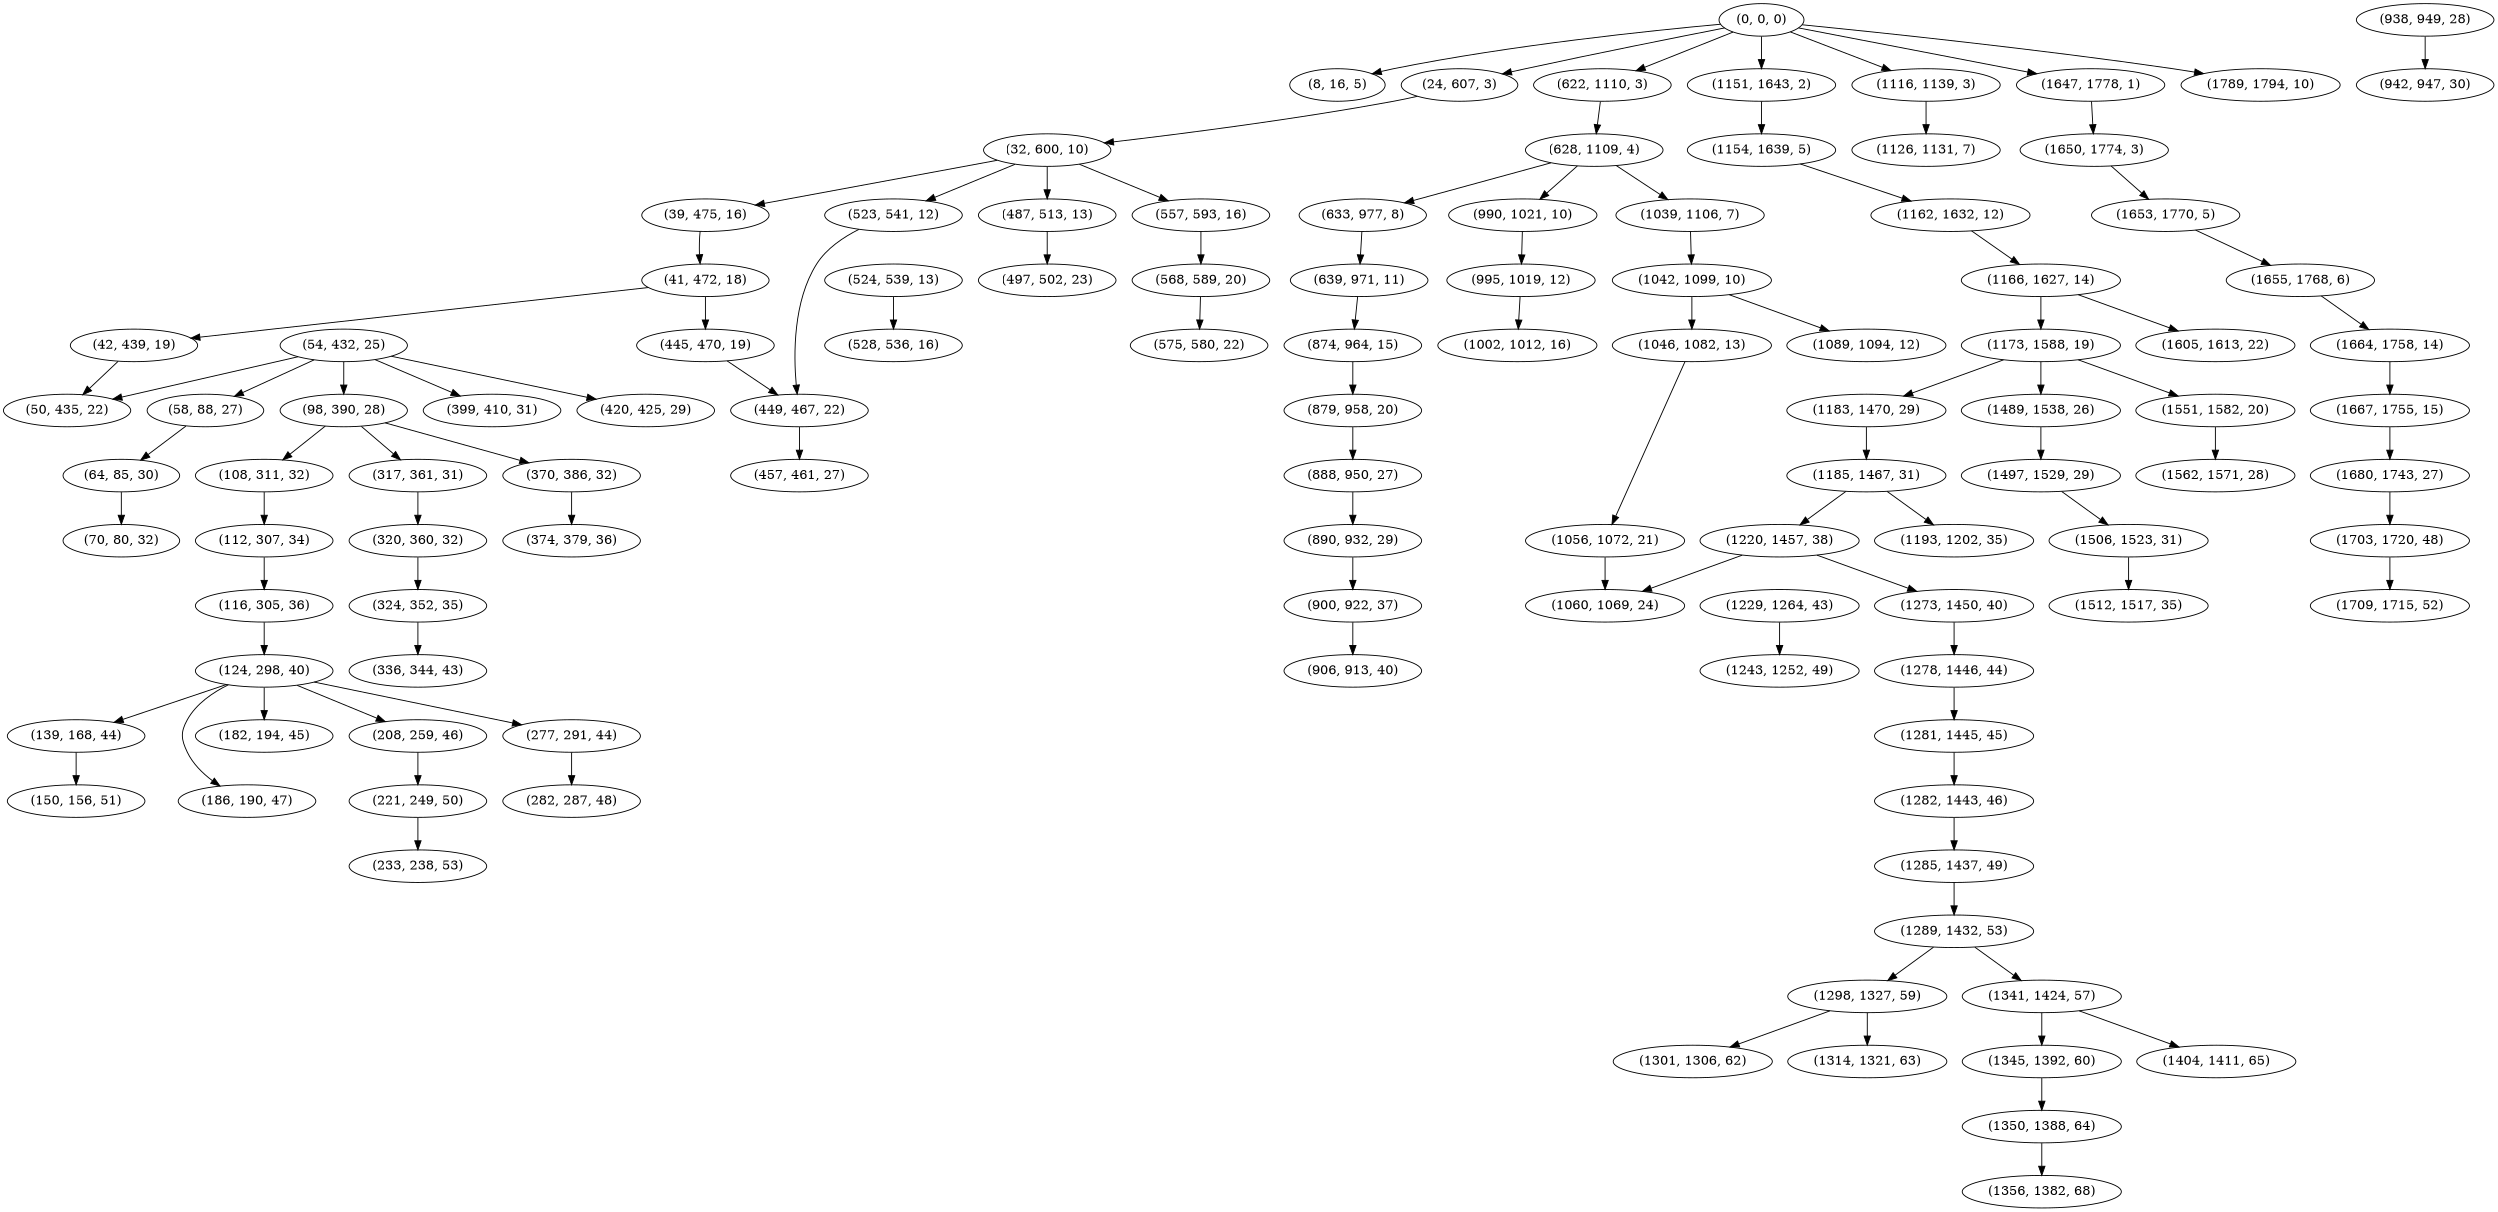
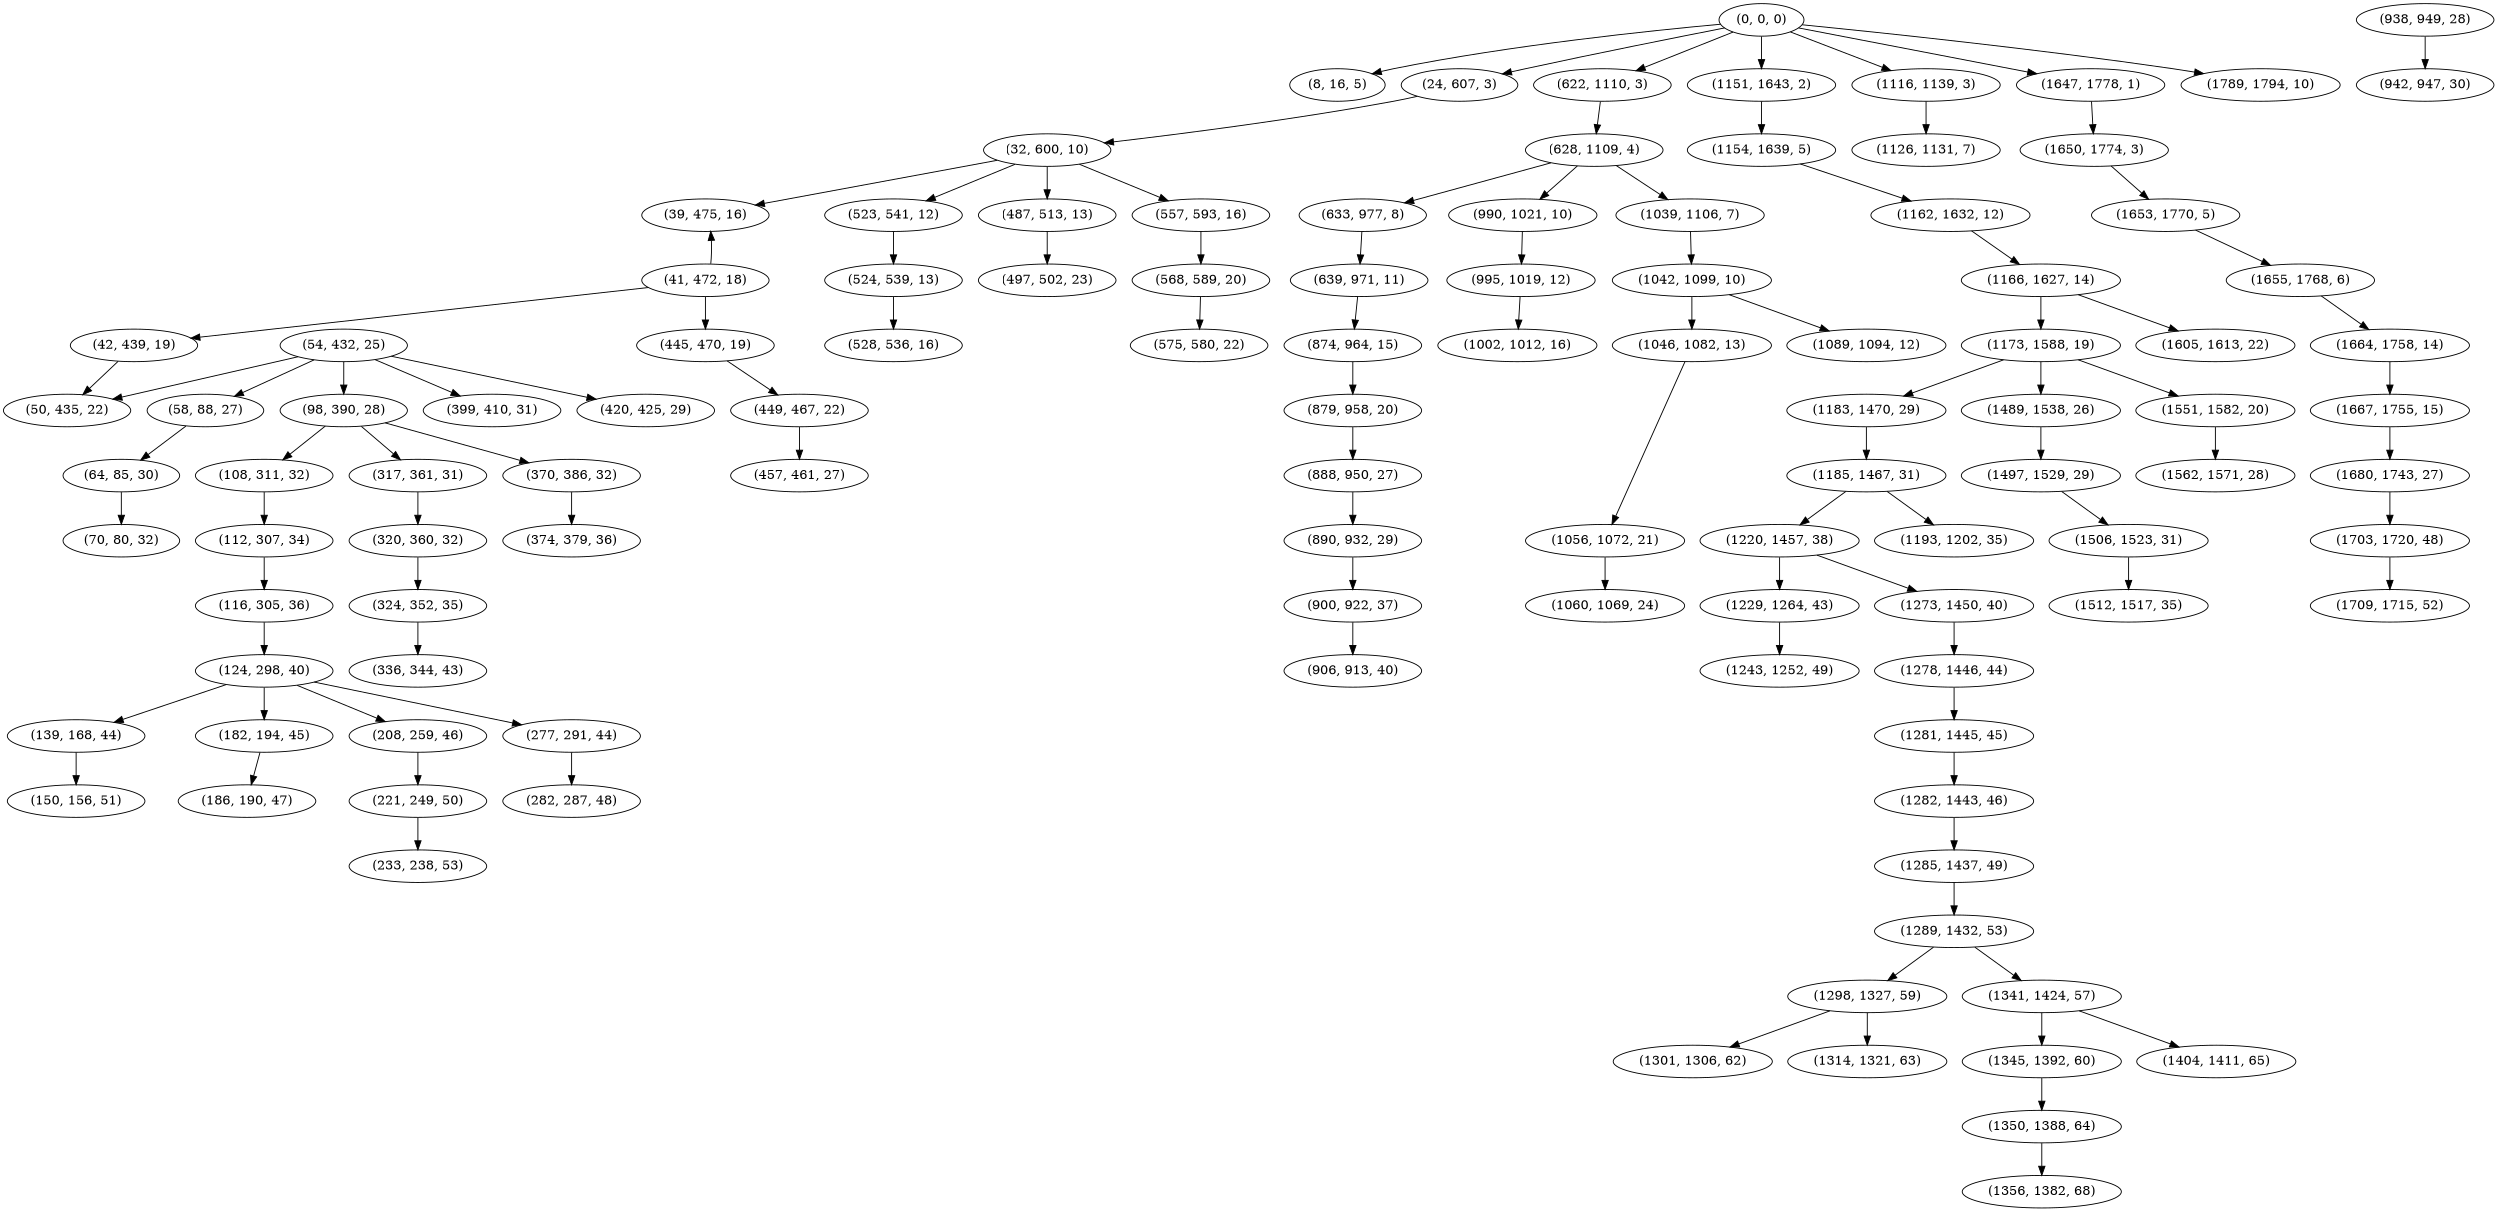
  digraph {
    "(0, 0, 0)"
    "(8, 16, 5)"
    "(24, 607, 3)"
    "(622, 1110, 3)"
    "(1116, 1139, 3)"
    "(1151, 1643, 2)"
    "(1647, 1778, 1)"
    "(1789, 1794, 10)"
    "(32, 600, 10)"
    "(628, 1109, 4)"
    "(1126, 1131, 7)"
    "(1154, 1639, 5)"
    "(1650, 1774, 3)"
    "(39, 475, 16)"
    "(487, 513, 13)"
    "(523, 541, 12)"
    "(557, 593, 16)"
    "(41, 472, 18)"
    "(497, 502, 23)"
    "(524, 539, 13)"
    "(568, 589, 20)"
    "(42, 439, 19)"
    "(445, 470, 19)"
    "(50, 435, 22)"
    "(449, 467, 22)"
    "(54, 432, 25)"
    "(58, 88, 27)"
    "(98, 390, 28)"
    "(399, 410, 31)"
    "(420, 425, 29)"
    "(64, 85, 30)"
    "(108, 311, 32)"
    "(317, 361, 31)"
    "(370, 386, 32)"
    "(70, 80, 32)"
    "(112, 307, 34)"
    "(320, 360, 32)"
    "(374, 379, 36)"
    "(116, 305, 36)"
    "(124, 298, 40)"
    "(139, 168, 44)"
    "(182, 194, 45)"
    "(208, 259, 46)"
    "(277, 291, 44)"
    "(150, 156, 51)"
    "(186, 190, 47)"
    "(221, 249, 50)"
    "(282, 287, 48)"
    "(233, 238, 53)"
    "(324, 352, 35)"
    "(336, 344, 43)"
    "(457, 461, 27)"
    "(528, 536, 16)"
    "(575, 580, 22)"
    "(633, 977, 8)"
    "(990, 1021, 10)"
    "(1039, 1106, 7)"
    "(639, 971, 11)"
    "(995, 1019, 12)"
    "(1042, 1099, 10)"
    "(874, 964, 15)"
    "(879, 958, 20)"
    "(888, 950, 27)"
    "(890, 932, 29)"
    "(900, 922, 37)"
    "(938, 949, 28)"
    "(942, 947, 30)"
    "(906, 913, 40)"
    "(1002, 1012, 16)"
    "(1046, 1082, 13)"
    "(1089, 1094, 12)"
    "(1056, 1072, 21)"
    "(1060, 1069, 24)"
    "(1162, 1632, 12)"
    "(1166, 1627, 14)"
    "(1173, 1588, 19)"
    "(1605, 1613, 22)"
    "(1183, 1470, 29)"
    "(1489, 1538, 26)"
    "(1551, 1582, 20)"
    "(1185, 1467, 31)"
    "(1497, 1529, 29)"
    "(1562, 1571, 28)"
    "(1193, 1202, 35)"
    "(1220, 1457, 38)"
    "(1229, 1264, 43)"
    "(1273, 1450, 40)"
    "(1243, 1252, 49)"
    "(1278, 1446, 44)"
    "(1281, 1445, 45)"
    "(1282, 1443, 46)"
    "(1285, 1437, 49)"
    "(1289, 1432, 53)"
    "(1298, 1327, 59)"
    "(1341, 1424, 57)"
    "(1301, 1306, 62)"
    "(1314, 1321, 63)"
    "(1345, 1392, 60)"
    "(1404, 1411, 65)"
    "(1350, 1388, 64)"
    "(1356, 1382, 68)"
    "(1506, 1523, 31)"
    "(1512, 1517, 35)"
    "(1653, 1770, 5)"
    "(1655, 1768, 6)"
    "(1664, 1758, 14)"
    "(1667, 1755, 15)"
    "(1680, 1743, 27)"
    "(1703, 1720, 48)"
    "(1709, 1715, 52)"
    "(0, 0, 0)" -> "(8, 16, 5)"
    "(0, 0, 0)" -> "(24, 607, 3)"
    "(0, 0, 0)" -> "(622, 1110, 3)"
    "(0, 0, 0)" -> "(1116, 1139, 3)"
    "(0, 0, 0)" -> "(1151, 1643, 2)"
    "(0, 0, 0)" -> "(1647, 1778, 1)"
    "(0, 0, 0)" -> "(1789, 1794, 10)"
    "(24, 607, 3)" -> "(32, 600, 10)"
    "(622, 1110, 3)" -> "(628, 1109, 4)"
    "(1116, 1139, 3)" -> "(1126, 1131, 7)"
    "(1151, 1643, 2)" -> "(1154, 1639, 5)"
    "(1647, 1778, 1)" -> "(1650, 1774, 3)"
    "(32, 600, 10)" -> "(39, 475, 16)"
    "(32, 600, 10)" -> "(487, 513, 13)"
    "(32, 600, 10)" -> "(523, 541, 12)"
    "(32, 600, 10)" -> "(557, 593, 16)"
    "(628, 1109, 4)" -> "(633, 977, 8)"
    "(628, 1109, 4)" -> "(990, 1021, 10)"
    "(628, 1109, 4)" -> "(1039, 1106, 7)"
    "(1154, 1639, 5)" -> "(1162, 1632, 12)"
    "(1650, 1774, 3)" -> "(1653, 1770, 5)"
-   "(39, 475, 16)" -> "(41, 472, 18)"
+   "(41, 472, 18)" -> "(39, 475, 16)"
    "(487, 513, 13)" -> "(497, 502, 23)"
-   "(523, 541, 12)" -> "(449, 467, 22)"
+   "(523, 541, 12)" -> "(524, 539, 13)"
    "(557, 593, 16)" -> "(568, 589, 20)"
    "(41, 472, 18)" -> "(42, 439, 19)"
    "(41, 472, 18)" -> "(445, 470, 19)"
    "(524, 539, 13)" -> "(528, 536, 16)"
    "(568, 589, 20)" -> "(575, 580, 22)"
    "(42, 439, 19)" -> "(50, 435, 22)"
    "(445, 470, 19)" -> "(449, 467, 22)"
    "(449, 467, 22)" -> "(457, 461, 27)"
    "(54, 432, 25)" -> "(50, 435, 22)"
    "(54, 432, 25)" -> "(58, 88, 27)"
    "(54, 432, 25)" -> "(98, 390, 28)"
    "(54, 432, 25)" -> "(399, 410, 31)"
    "(54, 432, 25)" -> "(420, 425, 29)"
    "(58, 88, 27)" -> "(64, 85, 30)"
    "(98, 390, 28)" -> "(108, 311, 32)"
    "(98, 390, 28)" -> "(317, 361, 31)"
    "(98, 390, 28)" -> "(370, 386, 32)"
    "(64, 85, 30)" -> "(70, 80, 32)"
    "(108, 311, 32)" -> "(112, 307, 34)"
    "(317, 361, 31)" -> "(320, 360, 32)"
    "(370, 386, 32)" -> "(374, 379, 36)"
    "(112, 307, 34)" -> "(116, 305, 36)"
    "(320, 360, 32)" -> "(324, 352, 35)"
    "(116, 305, 36)" -> "(124, 298, 40)"
    "(124, 298, 40)" -> "(139, 168, 44)"
    "(124, 298, 40)" -> "(182, 194, 45)"
    "(124, 298, 40)" -> "(208, 259, 46)"
    "(124, 298, 40)" -> "(277, 291, 44)"
    "(139, 168, 44)" -> "(150, 156, 51)"
-   "(124, 298, 40)" -> "(186, 190, 47)"
+   "(182, 194, 45)" -> "(186, 190, 47)"
    "(208, 259, 46)" -> "(221, 249, 50)"
    "(277, 291, 44)" -> "(282, 287, 48)"
    "(221, 249, 50)" -> "(233, 238, 53)"
    "(324, 352, 35)" -> "(336, 344, 43)"
    "(633, 977, 8)" -> "(639, 971, 11)"
    "(990, 1021, 10)" -> "(995, 1019, 12)"
    "(1039, 1106, 7)" -> "(1042, 1099, 10)"
    "(639, 971, 11)" -> "(874, 964, 15)"
    "(995, 1019, 12)" -> "(1002, 1012, 16)"
    "(1042, 1099, 10)" -> "(1046, 1082, 13)"
    "(1042, 1099, 10)" -> "(1089, 1094, 12)"
    "(874, 964, 15)" -> "(879, 958, 20)"
    "(879, 958, 20)" -> "(888, 950, 27)"
    "(888, 950, 27)" -> "(890, 932, 29)"
    "(890, 932, 29)" -> "(900, 922, 37)"
    "(900, 922, 37)" -> "(906, 913, 40)"
    "(938, 949, 28)" -> "(942, 947, 30)"
    "(1046, 1082, 13)" -> "(1056, 1072, 21)"
    "(1056, 1072, 21)" -> "(1060, 1069, 24)"
    "(1162, 1632, 12)" -> "(1166, 1627, 14)"
    "(1166, 1627, 14)" -> "(1173, 1588, 19)"
    "(1166, 1627, 14)" -> "(1605, 1613, 22)"
    "(1173, 1588, 19)" -> "(1183, 1470, 29)"
    "(1173, 1588, 19)" -> "(1489, 1538, 26)"
    "(1173, 1588, 19)" -> "(1551, 1582, 20)"
    "(1183, 1470, 29)" -> "(1185, 1467, 31)"
    "(1489, 1538, 26)" -> "(1497, 1529, 29)"
    "(1551, 1582, 20)" -> "(1562, 1571, 28)"
    "(1185, 1467, 31)" -> "(1193, 1202, 35)"
    "(1185, 1467, 31)" -> "(1220, 1457, 38)"
    "(1497, 1529, 29)" -> "(1506, 1523, 31)"
-   "(1220, 1457, 38)" -> "(1060, 1069, 24)"
+   "(1220, 1457, 38)" -> "(1229, 1264, 43)"
    "(1220, 1457, 38)" -> "(1273, 1450, 40)"
    "(1229, 1264, 43)" -> "(1243, 1252, 49)"
    "(1273, 1450, 40)" -> "(1278, 1446, 44)"
    "(1278, 1446, 44)" -> "(1281, 1445, 45)"
    "(1281, 1445, 45)" -> "(1282, 1443, 46)"
    "(1282, 1443, 46)" -> "(1285, 1437, 49)"
    "(1285, 1437, 49)" -> "(1289, 1432, 53)"
    "(1289, 1432, 53)" -> "(1298, 1327, 59)"
    "(1289, 1432, 53)" -> "(1341, 1424, 57)"
    "(1298, 1327, 59)" -> "(1301, 1306, 62)"
    "(1298, 1327, 59)" -> "(1314, 1321, 63)"
    "(1341, 1424, 57)" -> "(1345, 1392, 60)"
    "(1341, 1424, 57)" -> "(1404, 1411, 65)"
    "(1345, 1392, 60)" -> "(1350, 1388, 64)"
    "(1350, 1388, 64)" -> "(1356, 1382, 68)"
    "(1506, 1523, 31)" -> "(1512, 1517, 35)"
    "(1653, 1770, 5)" -> "(1655, 1768, 6)"
    "(1655, 1768, 6)" -> "(1664, 1758, 14)"
    "(1664, 1758, 14)" -> "(1667, 1755, 15)"
    "(1667, 1755, 15)" -> "(1680, 1743, 27)"
    "(1680, 1743, 27)" -> "(1703, 1720, 48)"
    "(1703, 1720, 48)" -> "(1709, 1715, 52)"
  }
